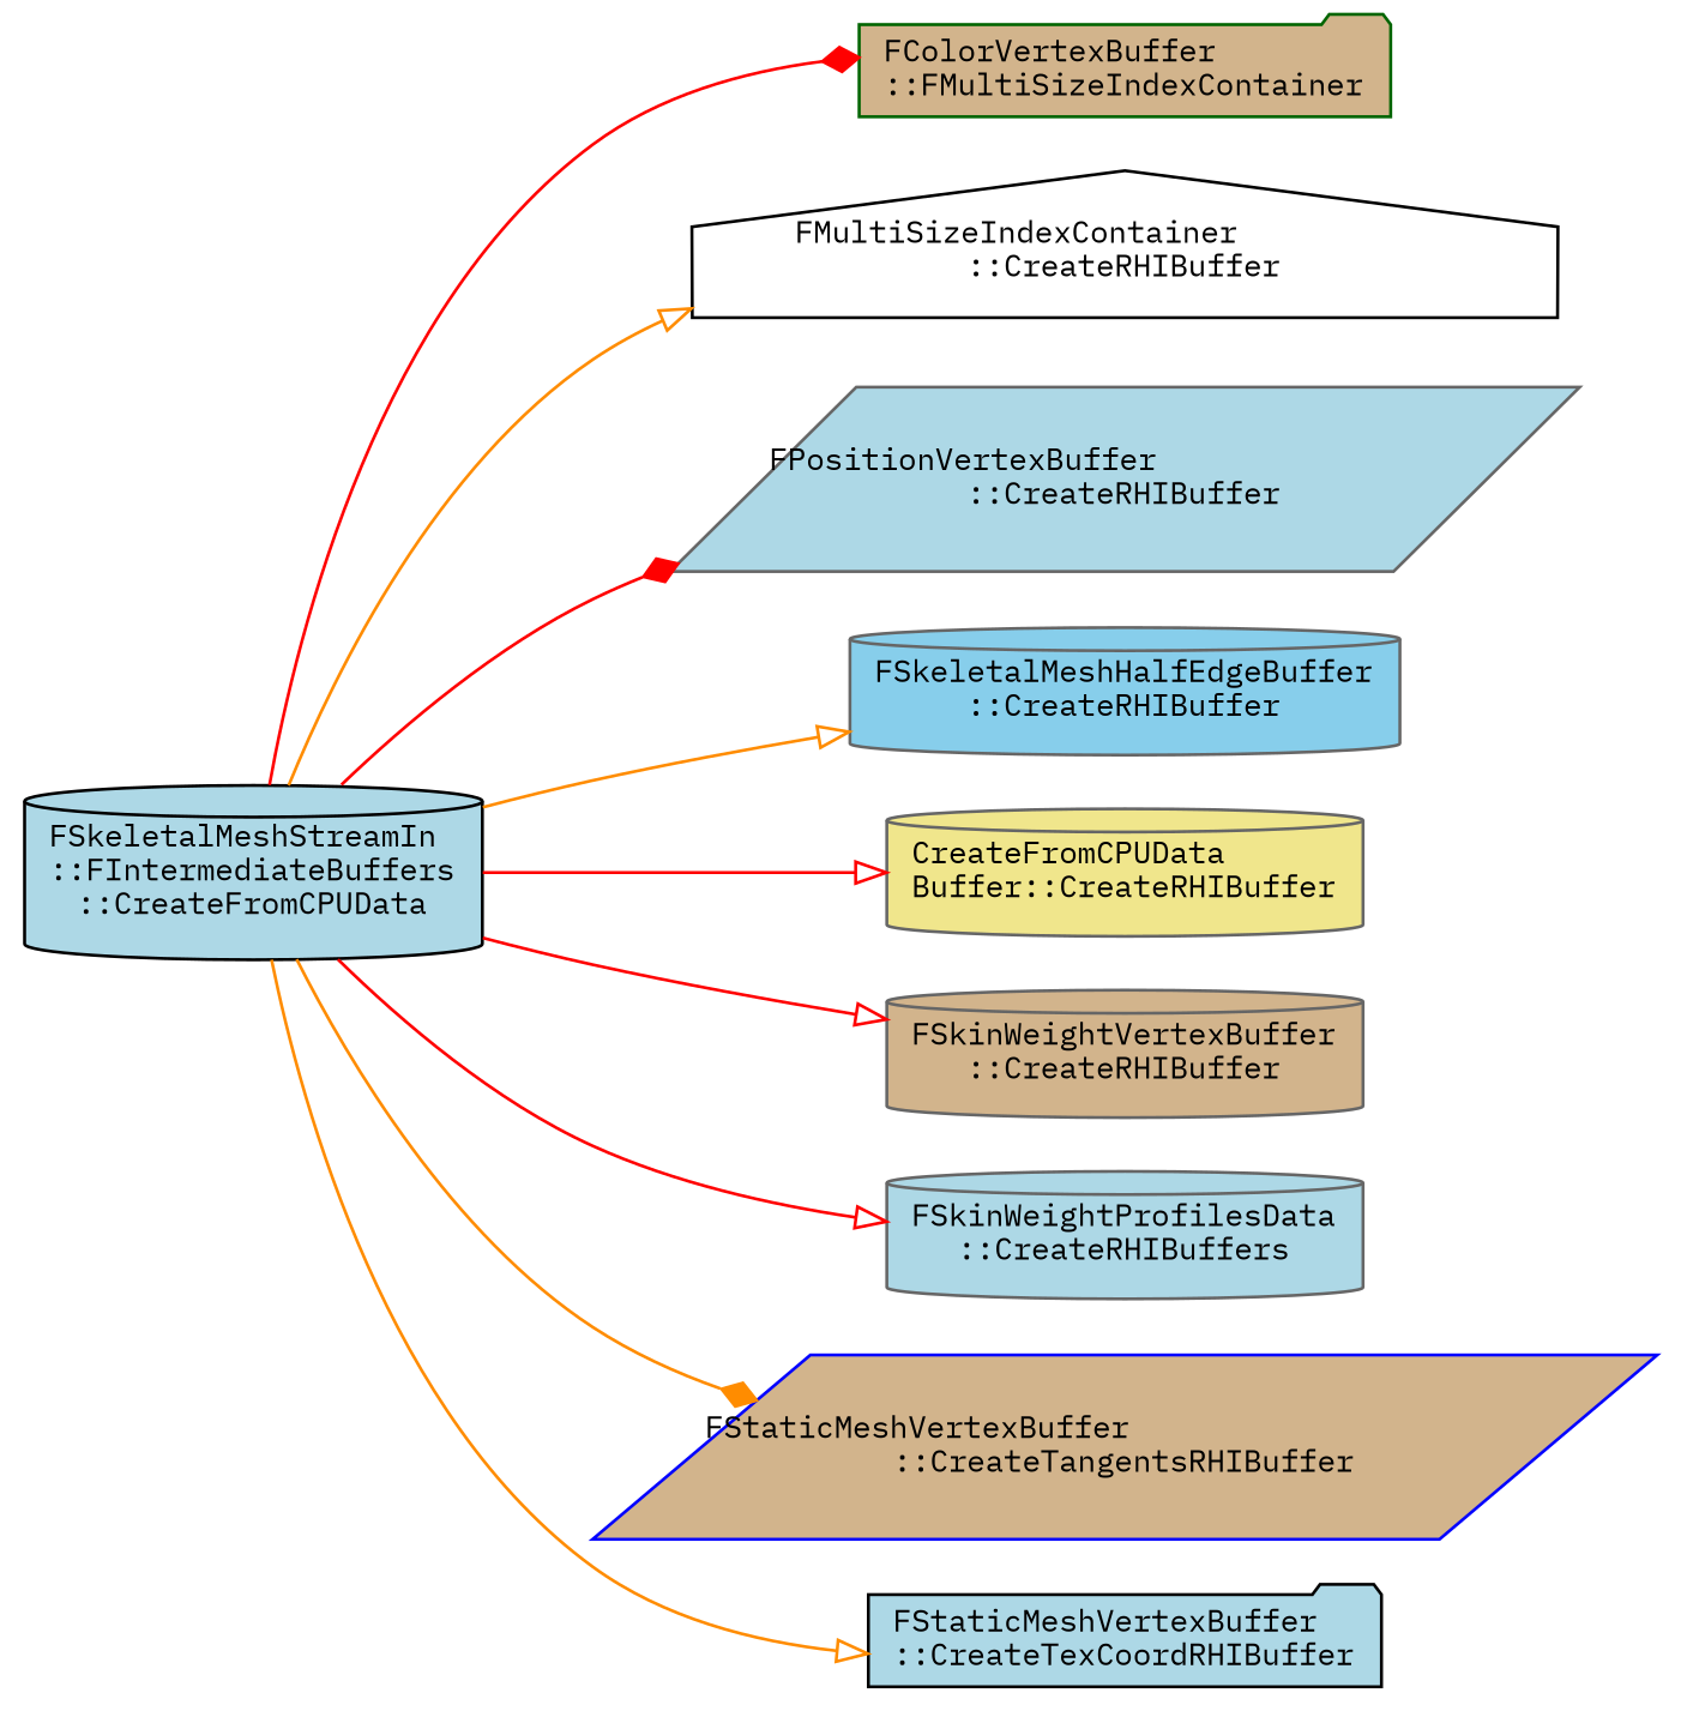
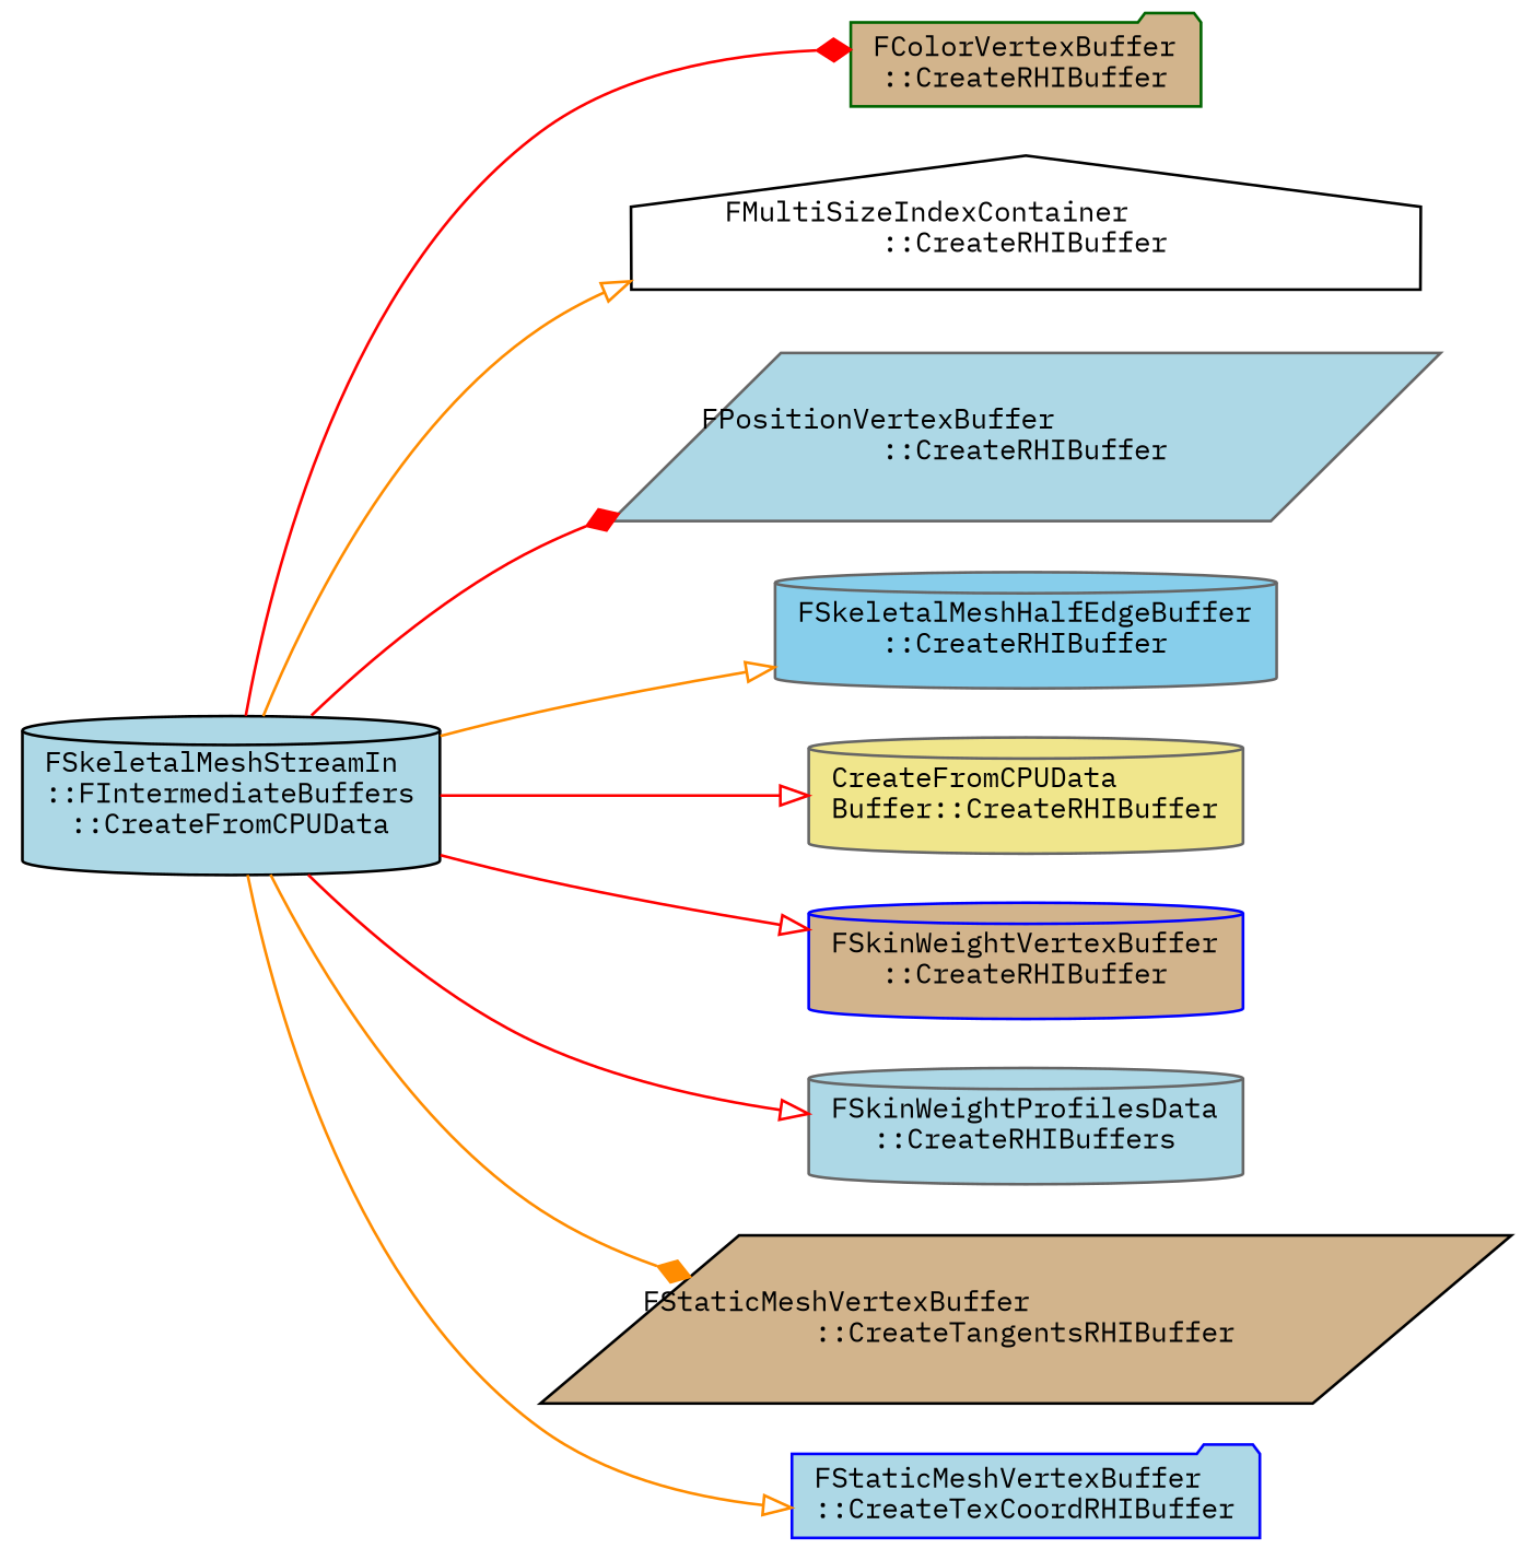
  digraph {
    fontname="IBM Plex Mono"
    rankdir=LR
    node [color=gray40 fillcolor=lightblue fontname="IBM Plex Mono" fontsize=10 shape=cylinder style=filled]
    edge [arrowhead=onormal color=red fontname="IBM Plex Mono" fontsize=10 labelfontname=Helvetica labelfontsize=10 style=solid]
    n1 [color=black fontcolor=black height=0.2 label="FSkeletalMeshStreamIn\l::FIntermediateBuffers\l::CreateFromCPUData" width=0.4]
-   n2 [color=darkgreen fillcolor=tan height=0.2 label="FColorVertexBuffer\l::FMultiSizeIndexContainer" shape=folder width=0.4]
+   n2 [color=darkgreen fillcolor=tan height=0.2 label="FColorVertexBuffer\l::CreateRHIBuffer" shape=folder width=0.4]
    n3 [color=black fillcolor=white height=0.2 label="FMultiSizeIndexContainer\l::CreateRHIBuffer" shape=house width=0.4]
    n4 [height=0.2 label="FPositionVertexBuffer\l::CreateRHIBuffer" shape=parallelogram width=0.4]
    n5 [fillcolor=skyblue height=0.2 label="FSkeletalMeshHalfEdgeBuffer\l::CreateRHIBuffer" width=0.4]
    n6 [fillcolor=khaki height=0.2 label="CreateFromCPUData\lBuffer::CreateRHIBuffer" width=0.4]
-   n7 [fillcolor=tan height=0.2 label="FSkinWeightVertexBuffer\l::CreateRHIBuffer" width=0.4]
+   n7 [color=blue fillcolor=tan height=0.2 label="FSkinWeightVertexBuffer\l::CreateRHIBuffer" width=0.4]
    n8 [height=0.2 label="FSkinWeightProfilesData\l::CreateRHIBuffers" width=0.4]
-   n9 [color=blue fillcolor=tan height=0.2 label="FStaticMeshVertexBuffer\l::CreateTangentsRHIBuffer" shape=parallelogram width=0.4]
-   n10 [color=black height=0.2 label="FStaticMeshVertexBuffer\l::CreateTexCoordRHIBuffer" shape=folder width=0.4]
+   n9 [color=black fillcolor=tan height=0.2 label="FStaticMeshVertexBuffer\l::CreateTangentsRHIBuffer" shape=parallelogram width=0.4]
+   n10 [color=blue height=0.2 label="FStaticMeshVertexBuffer\l::CreateTexCoordRHIBuffer" shape=folder width=0.4]
    n1 -> n2 [arrowhead=diamond]
    n1 -> n3 [color=darkorange]
    n1 -> n4 [arrowhead=diamond]
    n1 -> n5 [color=darkorange]
    n1 -> n6
    n1 -> n7
    n1 -> n8
    n1 -> n9 [arrowhead=diamond color=darkorange]
    n1 -> n10 [color=darkorange]
  }
